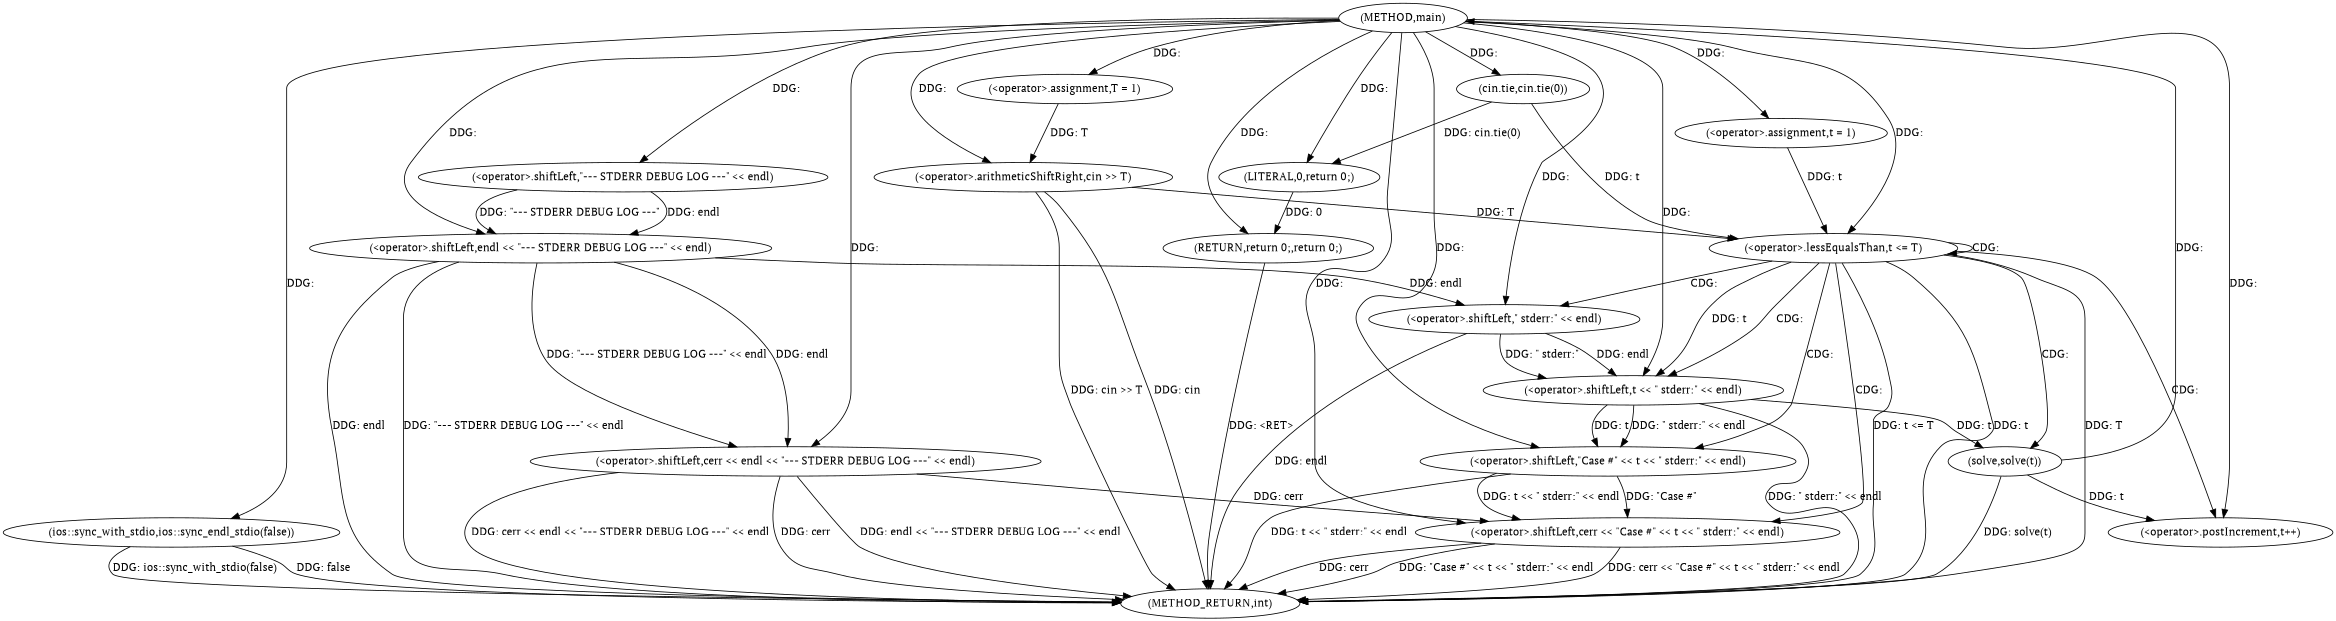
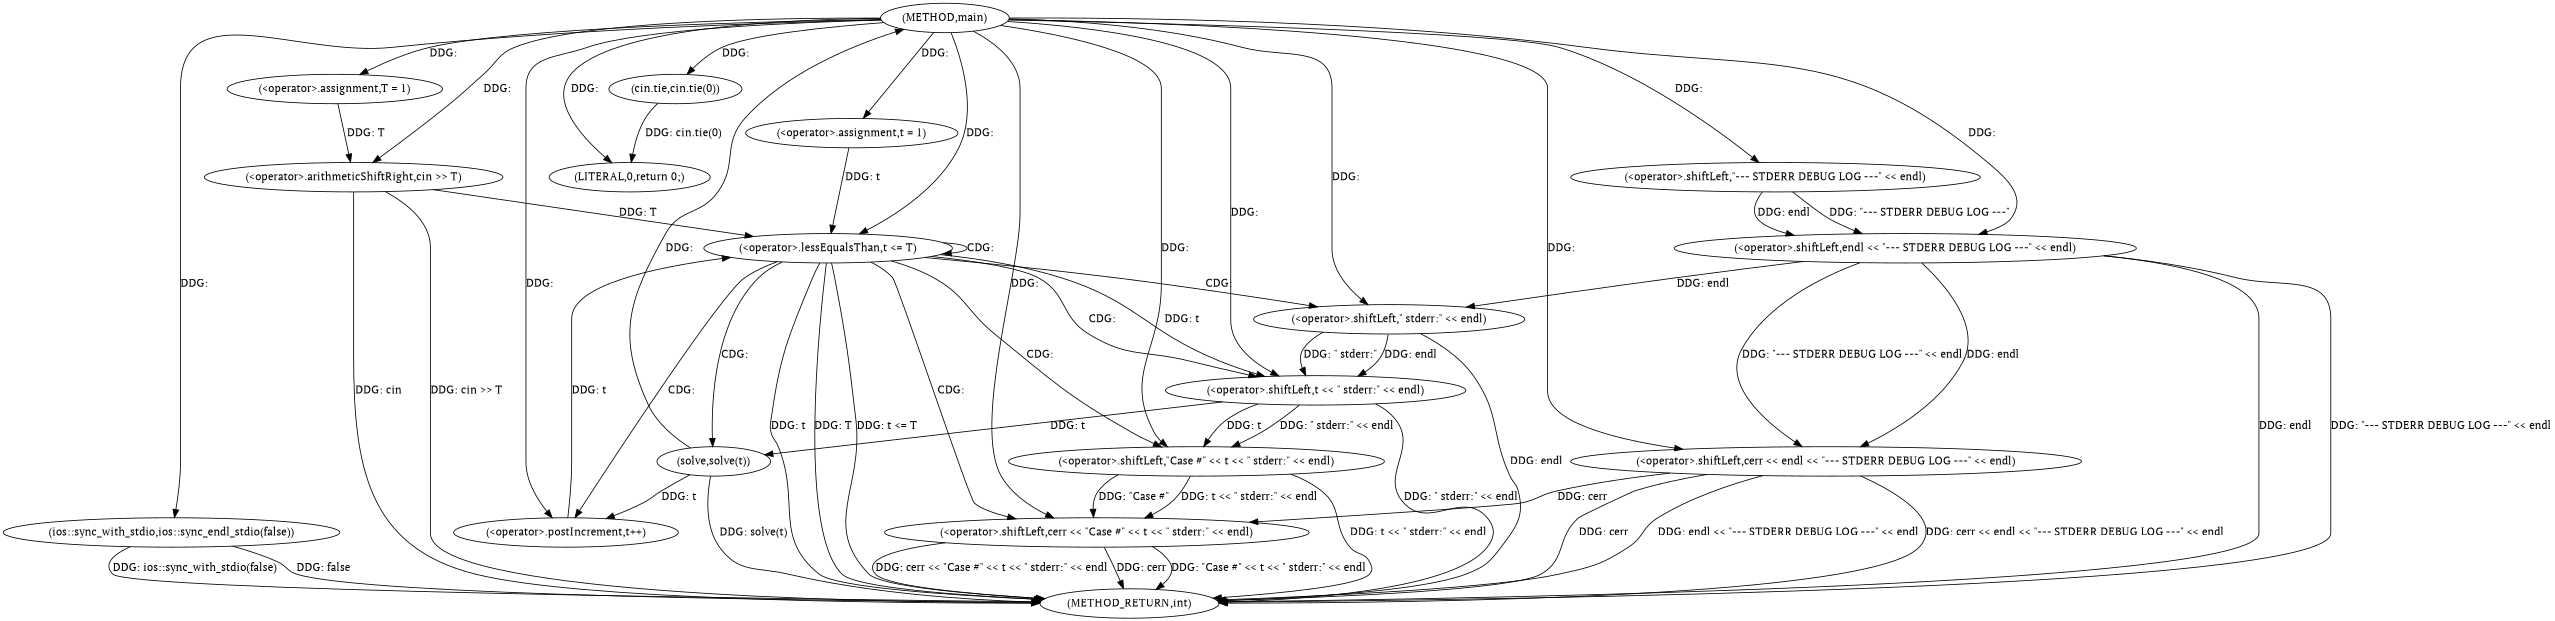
  digraph {
    fontname="PT Serif"
    node [fontname="PT Serif"]
    edge [fontname="PT Serif"]
    n1 [label="(METHOD,main)"]
    n2 [label="(ios::sync_with_stdio,ios::sync_endl_stdio(false))"]
    n3 [label="(cin.tie,cin.tie(0))"]
    n4 [label="(<operator>.shiftLeft,cerr << endl << \"--- STDERR DEBUG LOG ---\" << endl)"]
    n5 [label="(<operator>.assignment,T = 1)"]
    n6 [label="(<operator>.arithmeticShiftRight,cin >> T)"]
-   n7 [label="(RETURN,return 0;,return 0;)"]
    n8 [label="(<operator>.assignment,t = 1)"]
    n9 [label="(<operator>.lessEqualsThan,t <= T)"]
    n10 [label="(<operator>.postIncrement,t++)"]
    n11 [label="(LITERAL,0,return 0;)"]
    n12 [label="(<operator>.shiftLeft,endl << \"--- STDERR DEBUG LOG ---\" << endl)"]
    n13 [label="(<operator>.shiftLeft,cerr << \"Case #\" << t << \" stderr:\" << endl)"]
    n14 [label="(<operator>.shiftLeft,\"--- STDERR DEBUG LOG ---\" << endl)"]
    n15 [label="(<operator>.shiftLeft,\"Case #\" << t << \" stderr:\" << endl)"]
    n16 [label="(<operator>.shiftLeft,t << \" stderr:\" << endl)"]
    n17 [label="(<operator>.shiftLeft,\" stderr:\" << endl)"]
    n18 [label="(METHOD_RETURN,int)"]
    n19 [label="(solve,solve(t))"]
    n1 -> n2 [label="DDG: "]
    n1 -> n3 [label="DDG: "]
    n1 -> n4 [label="DDG: "]
    n1 -> n5 [label="DDG: "]
    n1 -> n6 [label="DDG: "]
-   n1 -> n7 [label="DDG: "]
    n1 -> n8 [label="DDG: "]
    n1 -> n9 [label="DDG: "]
    n1 -> n10 [label="DDG: "]
    n1 -> n11 [label="DDG: "]
    n1 -> n12 [label="DDG: "]
    n1 -> n13 [label="DDG: "]
    n1 -> n14 [label="DDG: "]
    n1 -> n15 [label="DDG: "]
    n1 -> n16 [label="DDG: "]
    n1 -> n17 [label="DDG: "]
    n2 -> n18 [label="DDG: ios::sync_with_stdio(false)"]
    n2 -> n18 [label="DDG: false"]
    n3 -> n11 [label="DDG: cin.tie(0)"]
    n4 -> n13 [label="DDG: cerr"]
    n4 -> n18 [label="DDG: cerr"]
    n4 -> n18 [label="DDG: endl << \"--- STDERR DEBUG LOG ---\" << endl"]
    n4 -> n18 [label="DDG: cerr << endl << \"--- STDERR DEBUG LOG ---\" << endl"]
    n5 -> n6 [label="DDG: T"]
    n6 -> n9 [label="DDG: T"]
    n6 -> n18 [label="DDG: cin >> T"]
    n6 -> n18 [label="DDG: cin"]
-   n7 -> n18 [label="DDG: <RET>"]
    n8 -> n9 [label="DDG: t"]
    n9 -> n9 [label="CDG: "]
    n9 -> n10 [label="CDG: "]
    n9 -> n13 [label="CDG: "]
    n9 -> n15 [label="CDG: "]
    n9 -> n16 [label="DDG: t"]
    n9 -> n16 [label="CDG: "]
    n9 -> n17 [label="CDG: "]
    n9 -> n18 [label="DDG: t"]
    n9 -> n18 [label="DDG: T"]
    n9 -> n18 [label="DDG: t <= T"]
    n9 -> n19 [label="CDG: "]
-   n3 -> n9 [label="DDG: t"]
-   n11 -> n7 [label="DDG: 0"]
+   n10 -> n9 [label="DDG: t"]
    n12 -> n4 [label="DDG: \"--- STDERR DEBUG LOG ---\" << endl"]
    n12 -> n4 [label="DDG: endl"]
    n12 -> n17 [label="DDG: endl"]
    n12 -> n18 [label="DDG: endl"]
    n12 -> n18 [label="DDG: \"--- STDERR DEBUG LOG ---\" << endl"]
    n13 -> n18 [label="DDG: cerr"]
    n13 -> n18 [label="DDG: \"Case #\" << t << \" stderr:\" << endl"]
    n13 -> n18 [label="DDG: cerr << \"Case #\" << t << \" stderr:\" << endl"]
    n14 -> n12 [label="DDG: endl"]
    n14 -> n12 [label="DDG: \"--- STDERR DEBUG LOG ---\""]
    n15 -> n13 [label="DDG: \"Case #\""]
    n15 -> n13 [label="DDG: t << \" stderr:\" << endl"]
    n15 -> n18 [label="DDG: t << \" stderr:\" << endl"]
    n16 -> n15 [label="DDG: t"]
    n16 -> n15 [label="DDG: \" stderr:\" << endl"]
    n16 -> n18 [label="DDG: \" stderr:\" << endl"]
    n16 -> n19 [label="DDG: t"]
    n17 -> n16 [label="DDG: \" stderr:\""]
    n17 -> n16 [label="DDG: endl"]
    n17 -> n18 [label="DDG: endl"]
    n19 -> n1 [label="DDG: "]
    n19 -> n10 [label="DDG: t"]
    n19 -> n18 [label="DDG: solve(t)"]
  }
